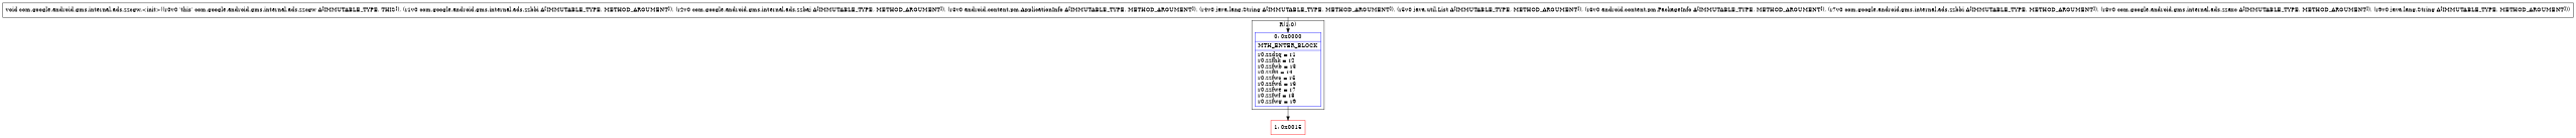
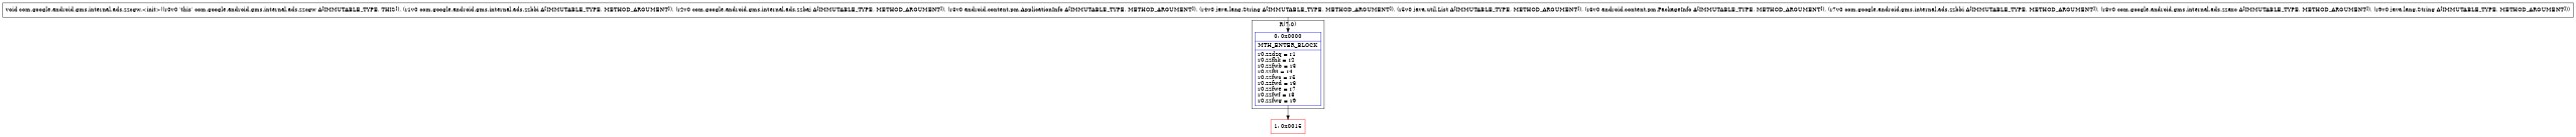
  digraph {
    node [shape=record]
    n1 [color=blue label="{0\:\ 0x0000|MTH_ENTER_BLOCK\l|r0.zzdzq = r1\lr0.zzfhk = r2\lr0.zzfwb = r3\lr0.zzftt = r4\lr0.zzfwc = r5\lr0.zzfwd = r6\lr0.zzfwe = r7\lr0.zzfwf = r8\lr0.zzfwg = r9\l}"]
    n2 [color=red label="{1\:\ 0x0015}"]
    n3 [label="{void com.google.android.gms.internal.ads.zzcgw.\<init\>((r0v0 'this' com.google.android.gms.internal.ads.zzcgw A[IMMUTABLE_TYPE, THIS]), (r1v0 com.google.android.gms.internal.ads.zzbbi A[IMMUTABLE_TYPE, METHOD_ARGUMENT]), (r2v0 com.google.android.gms.internal.ads.zzbaj A[IMMUTABLE_TYPE, METHOD_ARGUMENT]), (r3v0 android.content.pm.ApplicationInfo A[IMMUTABLE_TYPE, METHOD_ARGUMENT]), (r4v0 java.lang.String A[IMMUTABLE_TYPE, METHOD_ARGUMENT]), (r5v0 java.util.List A[IMMUTABLE_TYPE, METHOD_ARGUMENT]), (r6v0 android.content.pm.PackageInfo A[IMMUTABLE_TYPE, METHOD_ARGUMENT]), (r7v0 com.google.android.gms.internal.ads.zzbbi A[IMMUTABLE_TYPE, METHOD_ARGUMENT]), (r8v0 com.google.android.gms.internal.ads.zzaxc A[IMMUTABLE_TYPE, METHOD_ARGUMENT]), (r9v0 java.lang.String A[IMMUTABLE_TYPE, METHOD_ARGUMENT])) }"]
    subgraph cluster_1 {
-     label="R(1:0)"
+     label="R(7:0)"
      n1
    }
    n1 -> n2
    n3 -> n1
  }
